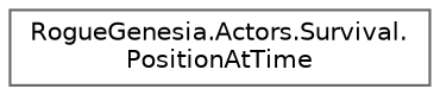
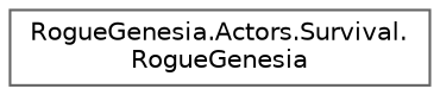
  digraph {
    rankdir=LR
-   n1 [color=grey40 fillcolor=white fontname=Helvetica fontsize=10 height=0.2 label="RogueGenesia.Actors.Survival.\lPositionAtTime" shape=box style=filled width=0.4]
+   n1 [color=grey40 fillcolor=white fontname=Helvetica fontsize=10 height=0.2 label="RogueGenesia.Actors.Survival.\lRogueGenesia" shape=box style=filled width=0.4]
  }
